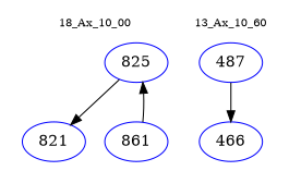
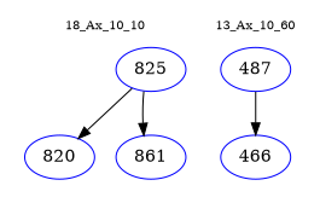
  digraph {
    node [color=blue]
    edge [color=black]
    n1 [label=825]
-   n2 [label=821]
+   n2 [label=820]
    n3 [label=861]
    n4 [label=487]
    n5 [label=466]
    subgraph cluster_1 {
      color=white
      fontsize=10
-     label="18_Ax_10_00"
+     label="18_Ax_10_10"
      n1
      n2
      n3
    }
    subgraph cluster_2 {
      color=white
      fontsize=10
      label="13_Ax_10_60"
      n4
      n5
    }
    n1 -> n2
-   n3 -> n1
+   n1 -> n3
    n4 -> n5
  }
